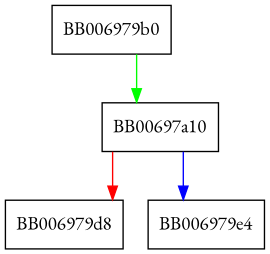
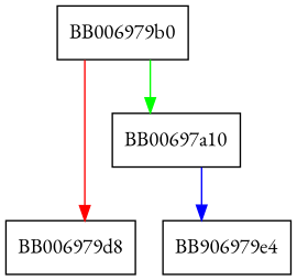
  digraph {
    fontname="EB Garamond"
    splines=ortho
    node [fontname="EB Garamond" shape=box]
    edge [fontname="EB Garamond"]
    BB006979b0
    BB00697a10
    BB006979d8
-   BB006979e4
+   BB006979e4 [label=BB906979e4]
    BB006979b0 -> BB00697a10 [color=green]
-   BB00697a10 -> BB006979d8 [color=red]
+   BB006979b0 -> BB006979d8 [color=red]
    BB00697a10 -> BB006979e4 [color=blue]
  }
